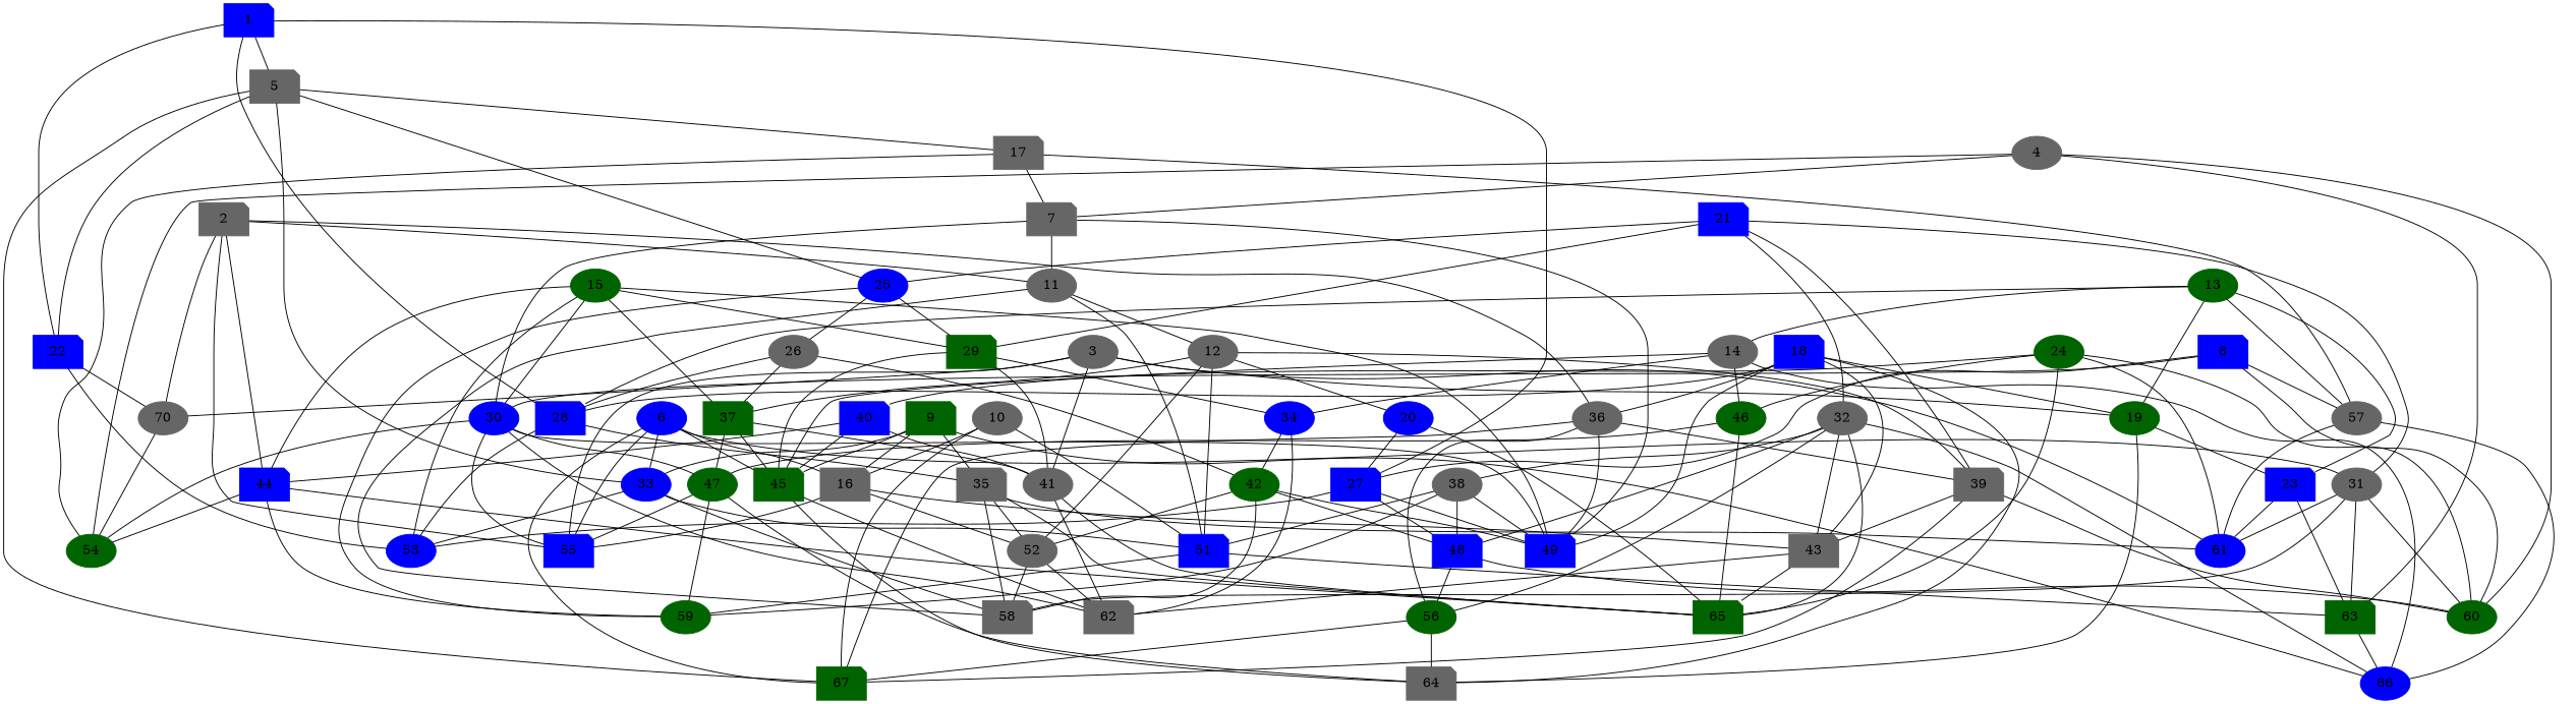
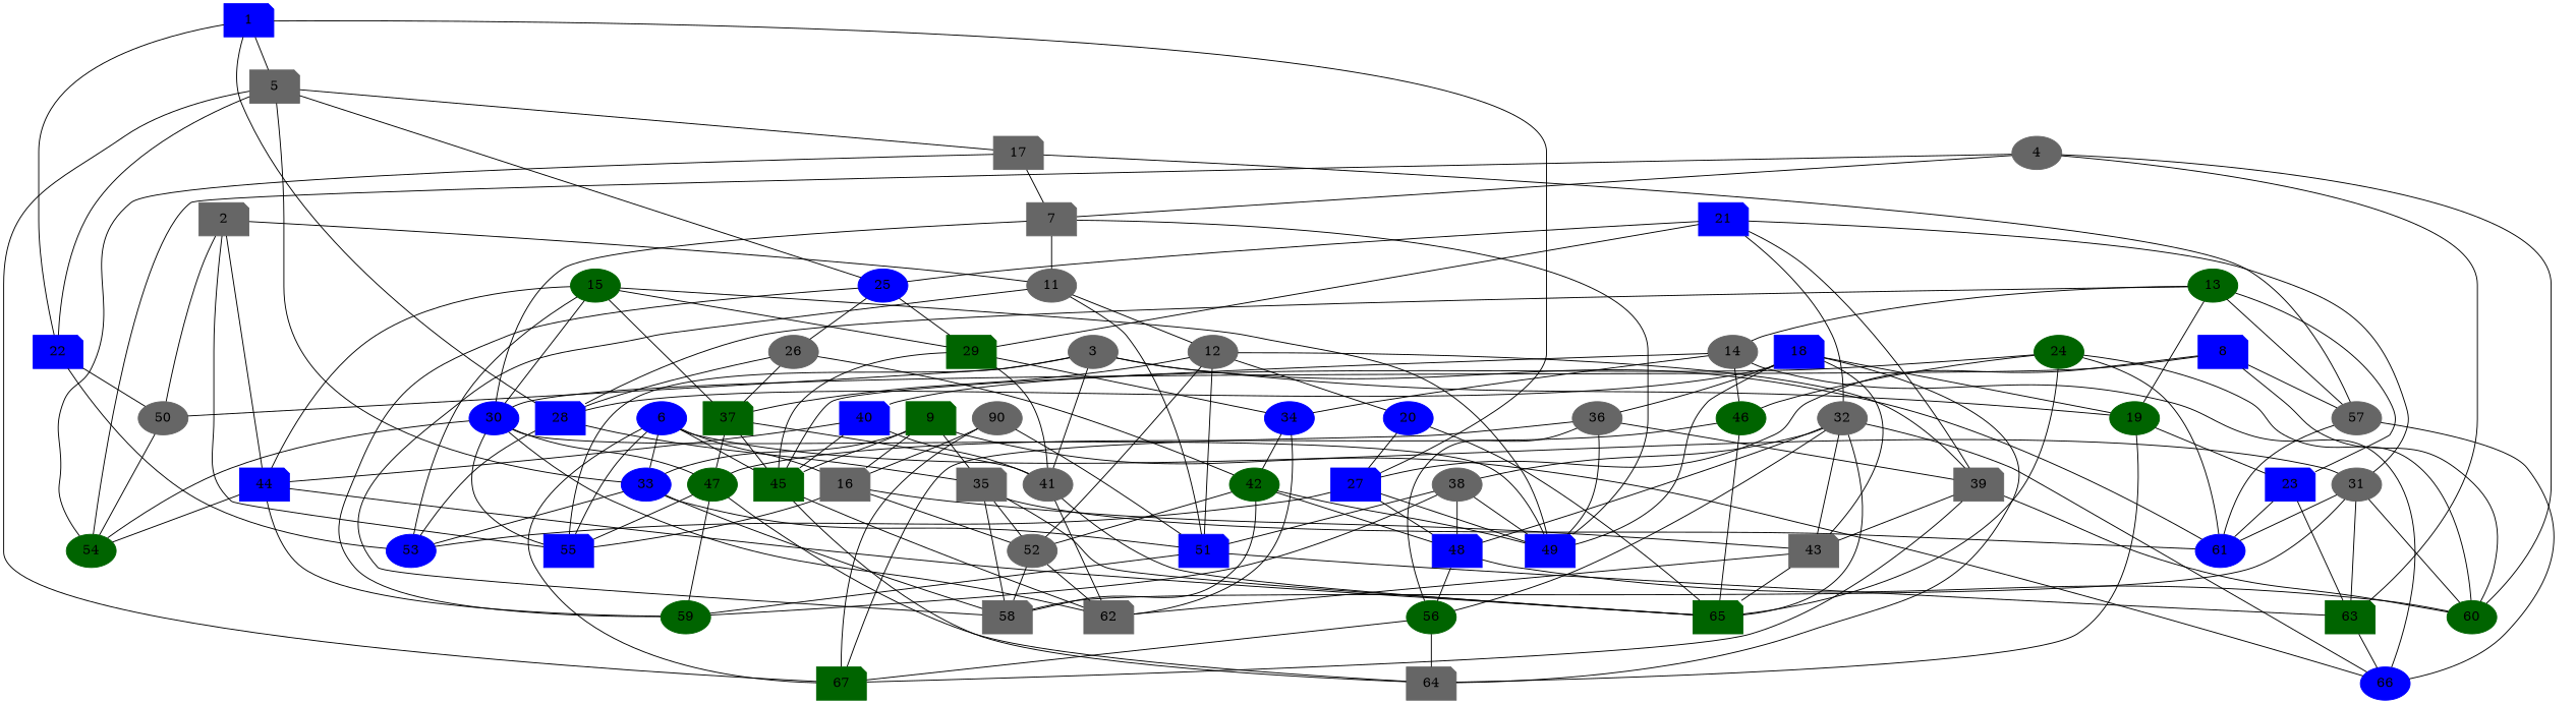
  graph {
    node [color=gray40 shape=ellipse style=filled]
    edge [weight=1.0]
    1 [color=blue shape=note]
    5 [shape=note]
    22 [color=blue shape=note]
    27 [color=blue shape=note]
    28 [color=blue shape=note]
    17 [shape=note]
    25 [color=blue]
    33 [color=blue]
    67 [color=darkgreen shape=note]
-   50 [label=70]
+   50
    53 [color=blue]
    49 [color=blue shape=note]
    48 [color=blue shape=note]
    35 [shape=note]
    2 [shape=note]
    11
    36
    44 [color=blue shape=note]
    55 [color=blue shape=note]
    51 [color=blue shape=note]
    12
    58 [shape=note]
    39 [shape=note]
    56 [color=darkgreen]
    54 [color=darkgreen]
    65 [color=darkgreen shape=note]
    59 [color=darkgreen]
    3
    19 [color=darkgreen]
    41
    61 [color=blue]
    23 [color=blue shape=note]
    64 [shape=note]
    62 [shape=note]
    7 [shape=note]
    4
    60 [color=darkgreen]
    63 [color=darkgreen shape=note]
    30 [color=blue]
    66 [color=blue]
    57
    29 [color=darkgreen shape=note]
    26
    6 [color=blue]
    16 [shape=note]
    31
    45 [color=darkgreen shape=note]
    52
    43 [shape=note]
    47 [color=darkgreen]
    8 [color=blue shape=note]
    9 [color=darkgreen shape=note]
-   10
+   10 [label=90]
    20 [color=blue]
    37 [color=darkgreen shape=note]
    13 [color=darkgreen]
    14
    34 [color=blue]
    46 [color=darkgreen]
    42 [color=darkgreen]
    15 [color=darkgreen]
    38
    18 [color=blue shape=note]
    21 [color=blue shape=note]
    32
    24 [color=darkgreen]
    40 [color=blue shape=note]
    1 -- 5
    1 -- 22
    1 -- 27
    1 -- 28
    5 -- 22
    5 -- 17
    5 -- 25
    5 -- 33
    5 -- 67
    22 -- 50 [weight=2.0]
    22 -- 53 [weight=2.0]
    27 -- 53
    27 -- 49
    27 -- 48
    28 -- 53
    28 -- 35
    17 -- 54
    17 -- 7
    17 -- 57
    25 -- 59
    25 -- 29
    25 -- 26
    33 -- 53
    33 -- 51
    33 -- 58
    50 -- 54
    48 -- 56
    48 -- 60
    35 -- 58
    35 -- 65
    35 -- 61
    35 -- 52
    2 -- 50 [weight=2.0]
    2 -- 11
-   2 -- 36
    2 -- 44
    2 -- 55
    11 -- 51
    11 -- 12
    11 -- 58
    36 -- 67
    36 -- 49
    36 -- 39
    36 -- 56
    44 -- 54
    44 -- 65
    44 -- 59
    51 -- 59 [weight=2.0]
    51 -- 63
    12 -- 51
    12 -- 39
    12 -- 52
    12 -- 20
    12 -- 37
    39 -- 67
    39 -- 60
    39 -- 43
    56 -- 67
    56 -- 64 [weight=2.0]
    3 -- 50
    3 -- 55
    3 -- 19 [weight=2.0]
    3 -- 41
    3 -- 61
    19 -- 23
    19 -- 64
    41 -- 65
    41 -- 62
    23 -- 61
    23 -- 63
    7 -- 49
    7 -- 11
    7 -- 30
    4 -- 54 [weight=2.0]
    4 -- 7
    4 -- 60
    4 -- 63 [weight=2.0]
    63 -- 66
    30 -- 49
    30 -- 55
    30 -- 54
    30 -- 62
    30 -- 47
    57 -- 61
    57 -- 66
    29 -- 41
    29 -- 45
    29 -- 34
    26 -- 28
    26 -- 37
    26 -- 42
    6 -- 33
    6 -- 67
    6 -- 55
    6 -- 16
    6 -- 31
    6 -- 45
    16 -- 55
    16 -- 52
    16 -- 43
    31 -- 58
    31 -- 61
    31 -- 60
    31 -- 63
    45 -- 64
    45 -- 62
    52 -- 58
    52 -- 62
    43 -- 65
    43 -- 62
    47 -- 55
    47 -- 59
    47 -- 64
    8 -- 27
    8 -- 60
    8 -- 30
    8 -- 57
    9 -- 33
    9 -- 35
    9 -- 66
    9 -- 16
    9 -- 45 [weight=2.0]
    10 -- 67
    10 -- 51
    10 -- 16
    20 -- 27
    20 -- 65 [weight=2.0]
    37 -- 41
    37 -- 45
    37 -- 47
    13 -- 28
    13 -- 19
    13 -- 23
    13 -- 57 [weight=2.0]
    13 -- 14
    14 -- 66 [weight=2.0]
    14 -- 45
    14 -- 34
    14 -- 46
    34 -- 62
    34 -- 42
    46 -- 65
    46 -- 47
    42 -- 49
    42 -- 48
    42 -- 58
    42 -- 52
    15 -- 53
    15 -- 49
    15 -- 44
    15 -- 30
    15 -- 29
    15 -- 37
    38 -- 49
    38 -- 48
    38 -- 51
    38 -- 59
    18 -- 28
    18 -- 49
    18 -- 36
    18 -- 19
    18 -- 64
    18 -- 43
    21 -- 25 [weight=2.0]
    21 -- 39
    21 -- 29
    21 -- 31
    21 -- 32
    32 -- 48
    32 -- 56
    32 -- 65 [weight=2.0]
    32 -- 66
    32 -- 43
    32 -- 38
    24 -- 65
    24 -- 61
    24 -- 60
    24 -- 46
    24 -- 40 [weight=2.0]
    40 -- 44
    40 -- 41
    40 -- 45 [weight=2.0]
  }
